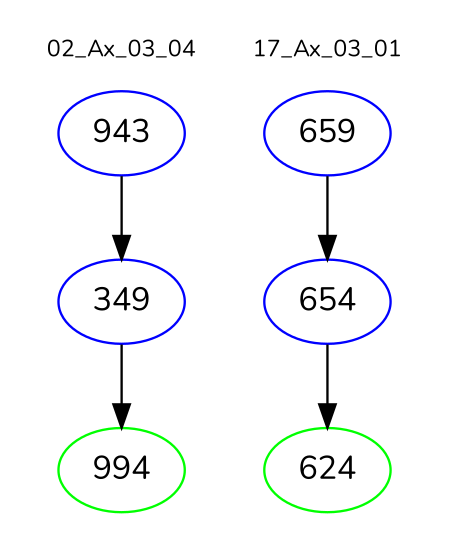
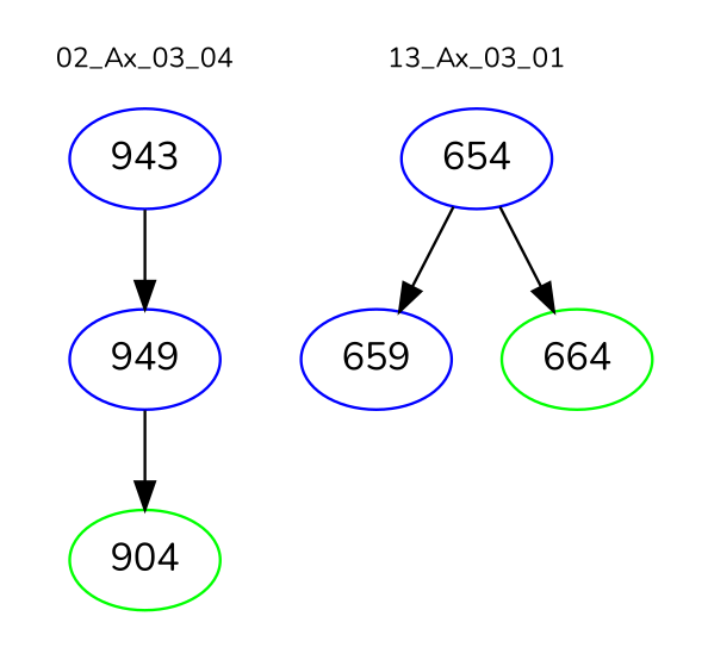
  digraph {
    fontname=Nunito
    node [color=blue fontname=Nunito]
    edge [color=black fontname=Nunito]
    n1 [label=943]
-   n2 [label=349]
-   n3 [color=green label=994]
+   n2 [label=949]
+   n3 [color=green label=904]
    n4 [label=654]
    n5 [label=659]
-   n6 [color=green label=624]
+   n6 [color=green label=664]
    subgraph cluster_1 {
      color=white
      fontsize=10
      label="02_Ax_03_04"
      n1
      n2
      n3
    }
    subgraph cluster_2 {
      color=white
      fontsize=10
-     label="17_Ax_03_01"
+     label="13_Ax_03_01"
      n4
      n5
      n6
    }
    n1 -> n2
    n2 -> n3
-   n5 -> n4
+   n4 -> n5
    n4 -> n6
  }
